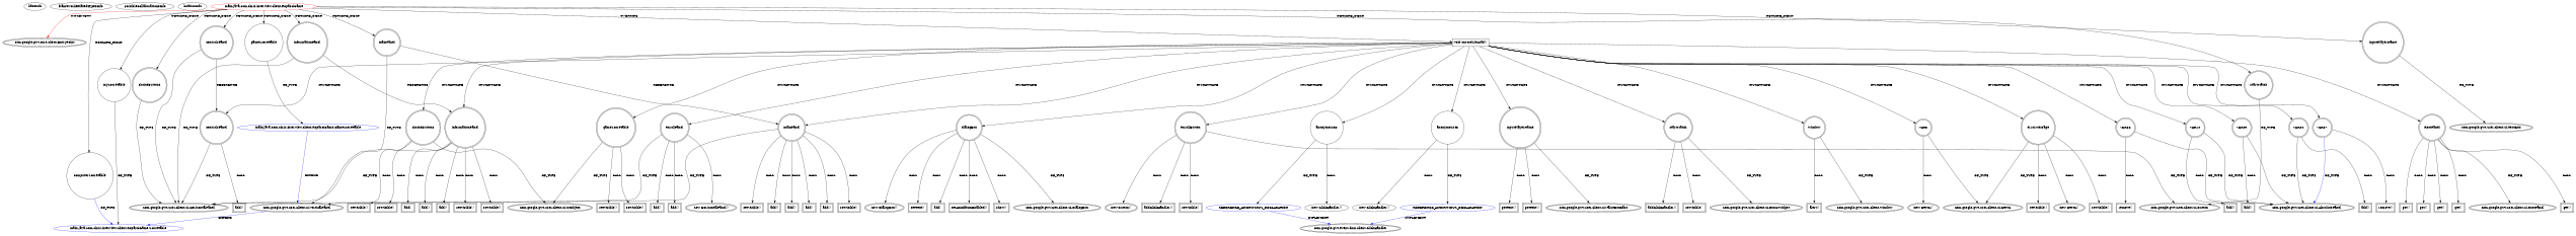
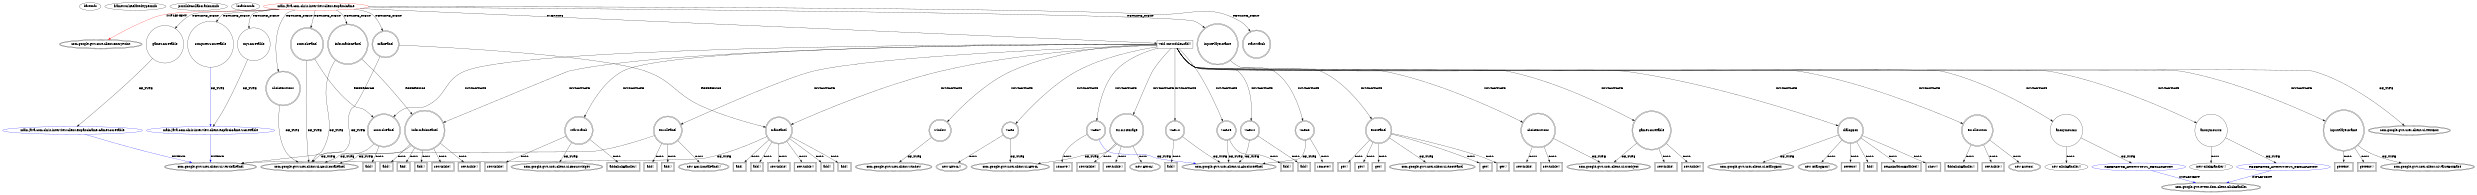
  digraph {
    node [isFrameworkType=true vertexType=INSIDE_CALL peripheries=2 shape=box]
    baseInfo [category=extension_graph graphId=82 isAnonymous=false possibleRelation=true isFrameworkType="" vertexType="" peripheries="" shape=""]
    frameworkRelatedTypesInfo [0="com.google.gwt.core.client.EntryPoint" isFrameworkType="" vertexType="" peripheries="" shape=""]
    possibleCollaborationsInfo [0="82~OVERRIDING_METHOD_DECLARATION-INSTANTIATION-~com.google.gwt.core.client.EntryPoint ~com.google.gwt.event.dom.client.ClickHandler ~false~true" 1="82~FIELD_DECLARATION-~com.google.gwt.core.client.EntryPoint ~com.google.gwt.user.client.ui.VerticalPanel ~false~false" 2="82~FIELD_DECLARATION-FIELD_DECLARATION-~com.google.gwt.core.client.EntryPoint ~com.google.gwt.user.client.ui.VerticalPanel ~false~false" isFrameworkType="" vertexType="" peripheries="" shape=""]
    locationInfo [contextSignature=RopasciGame filePath="/Christian-Achilli-ropasci/ropasci-master/Rock-Paper-Scissor/src/main/java/com/chris/interview/client/RopasciGame.java" graphId=82 projectName="Christian-Achilli-ropasci" isFrameworkType="" vertexType="" peripheries="" shape=""]
    n5 [color=red isFrameworkType=false label="main.java.com.chris.interview.client.RopasciGame" vertexType=ROOT_CLIENT_CLASS_DECLARATION peripheries="" shape=""]
    n6 [label="com.google.gwt.core.client.EntryPoint" vertexType=FRAMEWORK_INTERFACE_TYPE shape=""]
    n7 [label=choiceButtons shape=circle vertexType=FIELD_DECLARATION]
    n8 [isFrameworkType=false label=computerScoreTable shape=circle vertexType=FIELD_DECLARATION peripheries=""]
    n9 [label=controlsPanel shape=circle vertexType=FIELD_DECLARATION]
    n10 [isFrameworkType=false label=gameScoreTable shape=circle vertexType=FIELD_DECLARATION peripheries=""]
    n11 [label=informationPanel shape=circle vertexType=FIELD_DECLARATION]
    n12 [label=inputPlayerName shape=circle vertexType=FIELD_DECLARATION]
    n13 [label=mainPanel shape=circle vertexType=FIELD_DECLARATION]
    n14 [isFrameworkType=false label=myScoreTable shape=circle vertexType=FIELD_DECLARATION peripheries=""]
    n15 [label=startMatch shape=circle vertexType=FIELD_DECLARATION]
    n16 [isFrameworkType=false label="void onModuleLoad()" vertexType=OVERRIDING_METHOD_DECLARATION peripheries=""]
    n17 [label="com.google.gwt.user.client.ui.HorizontalPanel" vertexType=FRAMEWORK_CLASS_TYPE shape=""]
    n18 [color=blue isFrameworkType=false label="main.java.com.chris.interview.client.RopasciGame.ScoreTable" vertexType=REFERENCE_CLIENT_CLASS_DECLARATION peripheries="" shape=""]
    n19 [label=controlsPanel shape=circle vertexType=VARIABLE_EXPRESION]
    n20 [color=blue isFrameworkType=false label="main.java.com.chris.interview.client.RopasciGame.GameScoreTable" vertexType=REFERENCE_CLIENT_CLASS_DECLARATION peripheries="" shape=""]
    n21 [label=informationPanel shape=circle vertexType=VARIABLE_EXPRESION]
    n22 [label="com.google.gwt.user.client.ui.TextBox" vertexType=FRAMEWORK_CLASS_TYPE shape=""]
    n23 [label="com.google.gwt.user.client.ui.VerticalPanel" vertexType=FRAMEWORK_CLASS_TYPE shape=""]
    n24 [label=mainPanel shape=circle vertexType=VARIABLE_EXPRESION]
-   n25 [label="com.google.gwt.user.client.ui.Button" vertexType=FRAMEWORK_CLASS_TYPE shape=""]
    n26 [label=Window shape=circle vertexType=VARIABLE_EXPRESION]
    n27 [label=VAR3 shape=circle vertexType=VARIABLE_EXPRESION]
    n28 [label=VAR10 shape=circle vertexType=VARIABLE_EXPRESION]
    n29 [label=RootPanel shape=circle vertexType=VARIABLE_EXPRESION]
    n30 [label=gameScoreTable shape=circle vertexType=VARIABLE_EXPRESION]
    n31 [label=choiceButtons shape=circle vertexType=VARIABLE_EXPRESION]
    n32 [label=enrollPanel shape=circle vertexType=VARIABLE_EXPRESION]
    n33 [label=dialogBox shape=circle vertexType=VARIABLE_EXPRESION]
    n34 [label=errorMessage shape=circle vertexType=VARIABLE_EXPRESION]
    n35 [label=enrollButton shape=circle vertexType=VARIABLE_EXPRESION]
    n36 [label=VAR24 shape=circle vertexType=VARIABLE_EXPRESION]
    n37 [label=VAR29 shape=circle vertexType=VARIABLE_EXPRESION]
    n38 [isFrameworkType=false label=anonymous32 shape=circle vertexType=VARIABLE_EXPRESION peripheries=""]
    n39 [label=inputPlayerName shape=circle vertexType=VARIABLE_EXPRESION]
    n40 [label=VAR35 shape=circle vertexType=VARIABLE_EXPRESION]
    n41 [label=VAR37 shape=circle vertexType=VARIABLE_EXPRESION]
    n42 [label=startMatch shape=circle vertexType=VARIABLE_EXPRESION]
    n43 [isFrameworkType=false label=anonymous43 shape=circle vertexType=VARIABLE_EXPRESION peripheries=""]
    n44 [label="add()"]
    n45 [label="add()"]
    n46 [label="add()"]
    n47 [label="add()"]
    n48 [label="setVisible()"]
    n49 [label="setVisible()"]
    n50 [label="add()"]
    n51 [label="add()"]
    n52 [label="add()"]
    n53 [label="add()"]
    n54 [label="setVisible()"]
    n55 [label="setVisible()"]
    n56 [label="com.google.gwt.user.client.Window" vertexType=FRAMEWORK_CLASS_TYPE shape=""]
-   n57 [label="alert()"]
    n58 [label="com.google.gwt.user.client.ui.HTML" vertexType=FRAMEWORK_CLASS_TYPE shape=""]
    n59 [label="new HTML()" vertexType=CONSTRUCTOR_CALL shape=""]
    n60 [label="com.google.gwt.user.client.ui.AbsolutePanel" vertexType=FRAMEWORK_CLASS_TYPE shape=""]
    n61 [label="add()"]
    n62 [label="com.google.gwt.user.client.ui.RootPanel" vertexType=FRAMEWORK_CLASS_TYPE shape=""]
    n63 [label="get()"]
    n64 [label="get()"]
    n65 [label="get()"]
    n66 [label="get()"]
    n67 [label="get()"]
    n68 [label="com.google.gwt.user.client.ui.UIObject" vertexType=FRAMEWORK_CLASS_TYPE shape=""]
    n69 [label="setVisible()"]
    n70 [label="setVisible()"]
    n71 [label="setVisible()"]
    n72 [label="setVisible()"]
    n73 [label="new HorizontalPanel()" vertexType=CONSTRUCTOR_CALL shape=""]
    n74 [label="add()"]
    n75 [label="add()"]
    n76 [label="com.google.gwt.user.client.ui.DialogBox" vertexType=FRAMEWORK_CLASS_TYPE shape=""]
    n77 [label="new DialogBox()" vertexType=CONSTRUCTOR_CALL shape=""]
    n78 [label="setText()"]
    n79 [label="add()"]
    n80 [label="setAnimationEnabled()"]
    n81 [label="show()"]
    n82 [label="new HTML()" vertexType=CONSTRUCTOR_CALL shape=""]
    n83 [label="setVisible()"]
    n84 [label="setVisible()"]
    n85 [label="new Button()" vertexType=CONSTRUCTOR_CALL shape=""]
    n86 [label="addClickHandler()"]
    n87 [label="setVisible()"]
    n88 [label="add()"]
    n89 [label="add()"]
    n90 [color=blue isFrameworkType=false label=REFERENCE_ANONYMOUS_DECLARATION vertexType=REFERENCE_ANONYMOUS_DECLARATION peripheries="" shape=""]
    n91 [isFrameworkType=false label="new ClickHandler()" vertexType=CONSTRUCTOR_CALL peripheries="" shape=""]
    n92 [label="com.google.gwt.user.client.ui.ValueBoxBase" vertexType=FRAMEWORK_CLASS_TYPE shape=""]
    n93 [label="getText()"]
    n94 [label="getText()"]
    n95 [label="remove()"]
    n96 [label="remove()"]
    n97 [label="com.google.gwt.user.client.ui.FocusWidget" vertexType=FRAMEWORK_CLASS_TYPE shape=""]
    n98 [label="addClickHandler()"]
    n99 [label="setVisible()"]
    n100 [color=blue isFrameworkType=false label=REFERENCE_ANONYMOUS_DECLARATION vertexType=REFERENCE_ANONYMOUS_DECLARATION peripheries="" shape=""]
    n101 [isFrameworkType=false label="new ClickHandler()" vertexType=CONSTRUCTOR_CALL peripheries="" shape=""]
    n102 [label="com.google.gwt.event.dom.client.ClickHandler" vertexType=FRAMEWORK_INTERFACE_TYPE shape=""]
    n5 -> n6 [color=red label=IMPLEMENT]
    n5 -> n7 [label=DECLARE_FIELD]
    n5 -> n8 [label=DECLARE_FIELD]
    n5 -> n9 [label=DECLARE_FIELD]
    n5 -> n10 [label=DECLARE_FIELD]
    n5 -> n11 [label=DECLARE_FIELD]
    n5 -> n12 [label=DECLARE_FIELD]
    n5 -> n13 [label=DECLARE_FIELD]
    n5 -> n14 [label=DECLARE_FIELD]
    n5 -> n15 [label=DECLARE_FIELD]
    n5 -> n16 [label=OVERRIDE]
    n7 -> n17 [label=OF_TYPE]
    n8 -> n18 [color=blue label=OF_TYPE]
    n9 -> n17 [label=OF_TYPE]
    n9 -> n19 [label=REFERENCE]
    n10 -> n20 [label=OF_TYPE]
    n11 -> n17 [label=OF_TYPE]
    n11 -> n21 [label=REFERENCE]
    n12 -> n22 [label=OF_TYPE]
    n13 -> n23 [label=OF_TYPE]
    n13 -> n24 [label=REFERENCE]
    n14 -> n18 [label=OF_TYPE]
-   n15 -> n25 [label=OF_TYPE]
    n16 -> n19 [label=INSTANTIATE]
    n16 -> n21 [label=INSTANTIATE]
    n16 -> n24 [label=INSTANTIATE]
    n16 -> n26 [label=INSTANTIATE]
    n16 -> n27 [label=INSTANTIATE]
    n16 -> n28 [label=INSTANTIATE]
    n16 -> n29 [label=INSTANTIATE]
    n16 -> n30 [label=INSTANTIATE]
    n16 -> n31 [label=INSTANTIATE]
    n16 -> n32 [label=INSTANTIATE]
    n16 -> n33 [label=INSTANTIATE]
    n16 -> n34 [label=INSTANTIATE]
    n16 -> n35 [label=INSTANTIATE]
    n16 -> n36 [label=INSTANTIATE]
    n16 -> n37 [label=INSTANTIATE]
    n16 -> n38 [label=INSTANTIATE]
    n16 -> n39 [label=INSTANTIATE]
    n16 -> n40 [label=INSTANTIATE]
    n16 -> n41 [label=INSTANTIATE]
    n16 -> n42 [label=INSTANTIATE]
    n16 -> n43 [label=INSTANTIATE]
-   n23 -> n18 [color=blue label=EXTEND]
+   n18 -> n23 [color=blue label=EXTEND]
    n19 -> n17 [label=OF_TYPE]
    n19 -> n44 [label=CALL]
    n20 -> n23 [color=blue label=EXTEND]
    n21 -> n17 [label=OF_TYPE]
    n21 -> n45 [label=CALL]
    n21 -> n46 [label=CALL]
    n21 -> n47 [label=CALL]
    n21 -> n48 [label=CALL]
    n21 -> n49 [label=CALL]
    n24 -> n23 [label=OF_TYPE]
    n24 -> n50 [label=CALL]
    n24 -> n51 [label=CALL]
    n24 -> n52 [label=CALL]
    n24 -> n53 [label=CALL]
    n24 -> n54 [label=CALL]
    n24 -> n55 [label=CALL]
    n26 -> n56 [label=OF_TYPE]
-   n26 -> n57 [label=CALL]
    n27 -> n58 [label=OF_TYPE]
    n27 -> n59 [label=CALL]
    n28 -> n60 [label=OF_TYPE]
    n28 -> n61 [label=CALL]
    n29 -> n62 [label=OF_TYPE]
    n29 -> n63 [label=CALL]
    n29 -> n64 [label=CALL]
    n29 -> n65 [label=CALL]
    n29 -> n66 [label=CALL]
    n29 -> n67 [label=CALL]
    n30 -> n68 [label=OF_TYPE]
    n30 -> n69 [label=CALL]
    n30 -> n70 [label=CALL]
    n31 -> n68 [label=OF_TYPE]
    n31 -> n71 [label=CALL]
    n31 -> n72 [label=CALL]
    n32 -> n17 [label=OF_TYPE]
    n32 -> n73 [label=CALL]
    n32 -> n74 [label=CALL]
    n32 -> n75 [label=CALL]
    n33 -> n76 [label=OF_TYPE]
    n33 -> n77 [label=CALL]
    n33 -> n78 [label=CALL]
    n33 -> n79 [label=CALL]
    n33 -> n80 [label=CALL]
    n33 -> n81 [label=CALL]
    n34 -> n58 [label=OF_TYPE]
    n34 -> n82 [label=CALL]
    n34 -> n83 [label=CALL]
    n34 -> n84 [label=CALL]
-   n35 -> n25 [label=OF_TYPE]
    n35 -> n85 [label=CALL]
    n35 -> n86 [label=CALL]
    n35 -> n87 [label=CALL]
    n36 -> n60 [label=OF_TYPE]
    n36 -> n88 [label=CALL]
    n37 -> n60 [label=OF_TYPE]
    n37 -> n89 [label=CALL]
    n38 -> n90 [label=OF_TYPE]
    n38 -> n91 [label=CALL]
    n39 -> n92 [label=OF_TYPE]
    n39 -> n93 [label=CALL]
    n39 -> n94 [label=CALL]
    n40 -> n60 [label=OF_TYPE]
    n40 -> n95 [label=CALL]
    n41 -> n60 [color=blue label=OF_TYPE]
    n41 -> n96 [label=CALL]
    n42 -> n97 [label=OF_TYPE]
    n42 -> n98 [label=CALL]
    n42 -> n99 [label=CALL]
    n43 -> n100 [label=OF_TYPE]
    n43 -> n101 [label=CALL]
    n90 -> n102 [color=blue label=IMPLEMENT]
    n100 -> n102 [color=blue label=IMPLEMENT]
  }
